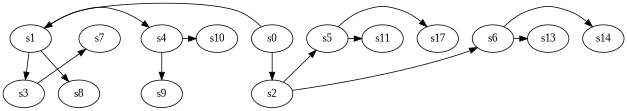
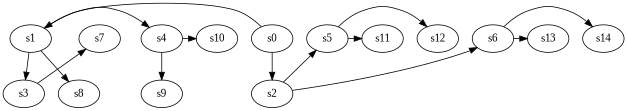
  digraph {
    fontname="Liberation Serif"
    node [fontname="Liberation Serif" player=0]
    edge [fontname="Liberation Serif"]
    s1 [player=1]
    s0
    s2 [player=1]
    s3
    s4
    s8 [player=1]
    s5
    s6 [player=1]
    s7 [player=1]
    s9
    s10 [player=1]
    s11
-   s12 [label=s17]
+   s12
    s13
    s14
    s1 -> s3
    s1 -> s4 [constraint="time % 4 == 0 || time % 2 == 1"]
    s1 -> s8
    s0 -> s1 [constraint="time % 3 == 0 || time % 2 == 1"]
    s0 -> s2
    s2 -> s5 [constraint="time % 4 == 2"]
    s2 -> s6 [constraint="time == 1"]
    s3 -> s7 [constraint="time % 5 == 4"]
    s4 -> s9
    s4 -> s10 [constraint="time == 6 || time == 8 || time == 11"]
    s5 -> s11 [constraint="time % 3 == 2"]
    s5 -> s12 [constraint="!(time % 5 == 0)"]
    s6 -> s13 [constraint="time == 1 || time == 7 || time == 9 || time == 12"]
    s6 -> s14 [constraint="!(time % 5 == 0)"]
  }
